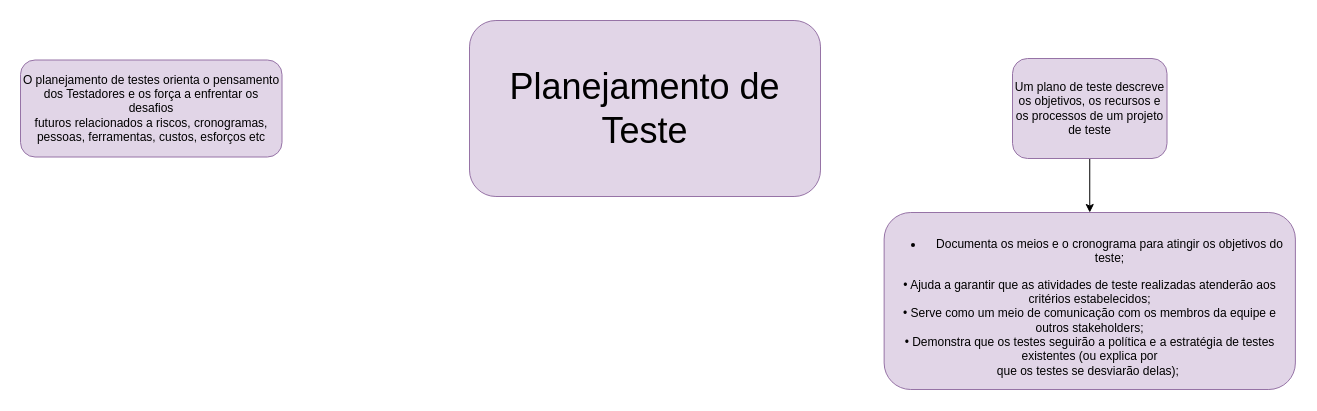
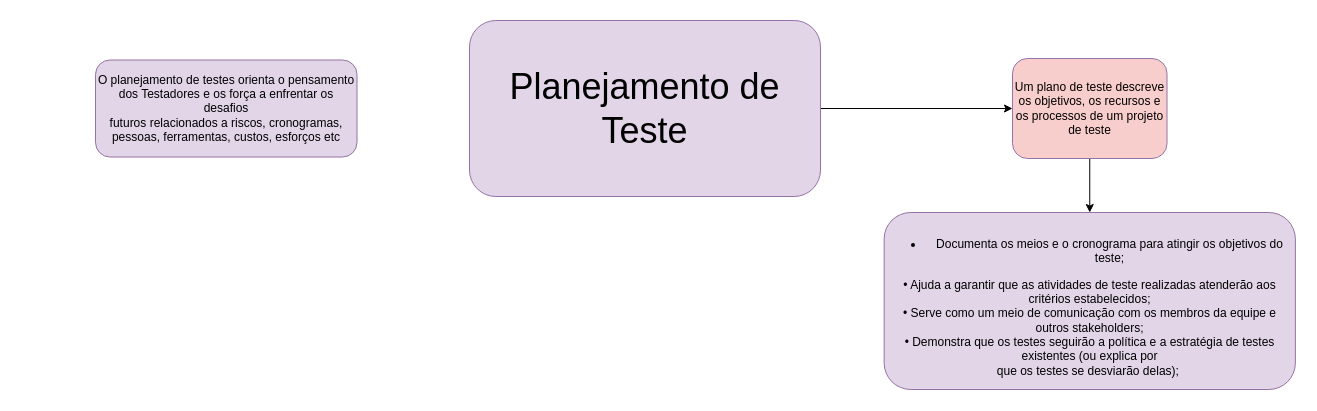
  <mxCell id="0" />
  <mxCell id="1" parent="0" />
+ <mxCell id="2" value="" style="edgeStyle=orthogonalEdgeStyle;rounded=0;orthogonalLoop=1;jettySize=auto;html=1;" parent="1" source="3" target="5" edge="1"><mxGeometry relative="1" as="geometry" /></mxCell>
  <mxCell id="3" value="&lt;font style=&quot;font-size: 36px;&quot;&gt;Planejamento de Teste&lt;/font&gt;" style="rounded=1;whiteSpace=wrap;html=1;fillColor=#e1d5e7;strokeColor=#9673a6;" parent="1" vertex="1"><mxGeometry x="469" y="20" width="351" height="176" as="geometry" /></mxCell>
  <mxCell id="4" value="" style="edgeStyle=orthogonalEdgeStyle;rounded=0;orthogonalLoop=1;jettySize=auto;html=1;" parent="1" source="5" target="6" edge="1"><mxGeometry relative="1" as="geometry" /></mxCell>
- <mxCell id="5" value="Um plano de teste descreve os objetivos, os recursos e os processos de um projeto de teste" style="whiteSpace=wrap;html=1;fillColor=#e1d5e7;strokeColor=#9673a6;rounded=1;" parent="1" vertex="1"><mxGeometry x="1012" y="58" width="154.5" height="100" as="geometry" /></mxCell>
+ <mxCell id="5" value="Um plano de teste descreve os objetivos, os recursos e os processos de um projeto de teste" style="whiteSpace=wrap;html=1;fillColor=#f8cecc;strokeColor=#9673a6;rounded=1;" parent="1" vertex="1"><mxGeometry x="1012" y="58" width="154.5" height="100" as="geometry" /></mxCell>
  <mxCell id="6" value="&lt;ul&gt;&lt;li&gt;Documenta os meios e o cronograma para atingir os objetivos do teste;&lt;/li&gt;&lt;/ul&gt;• Ajuda a garantir que as atividades de teste realizadas atenderão aos critérios estabelecidos; &lt;br&gt;• Serve como um meio de comunicação com os membros da equipe e outros stakeholders; &lt;br&gt;• Demonstra que os testes seguirão a política e a estratégia de testes existentes (ou explica por &lt;br&gt;que os testes se desviarão delas);&amp;nbsp;" style="whiteSpace=wrap;html=1;fillColor=#e1d5e7;strokeColor=#9673a6;rounded=1;" parent="1" vertex="1"><mxGeometry x="883.63" y="212" width="411.25" height="177" as="geometry" /></mxCell>
- <mxCell id="7" value="O planejamento de testes orienta o pensamento dos Testadores e os força a enfrentar os desafios &lt;br/&gt;futuros relacionados a riscos, cronogramas, pessoas, ferramentas, custos, esforços etc" style="whiteSpace=wrap;html=1;fillColor=#e1d5e7;strokeColor=#9673a6;rounded=1;" parent="1" vertex="1"><mxGeometry x="20" y="59.5" width="261.5" height="97" as="geometry" /></mxCell>
+ <mxCell id="7" value="O planejamento de testes orienta o pensamento dos Testadores e os força a enfrentar os desafios &lt;br/&gt;futuros relacionados a riscos, cronogramas, pessoas, ferramentas, custos, esforços etc" style="whiteSpace=wrap;html=1;fillColor=#e1d5e7;strokeColor=#9673a6;rounded=1;" parent="1" vertex="1"><mxGeometry x="95" y="59.5" width="261.5" height="97" as="geometry" /></mxCell>
